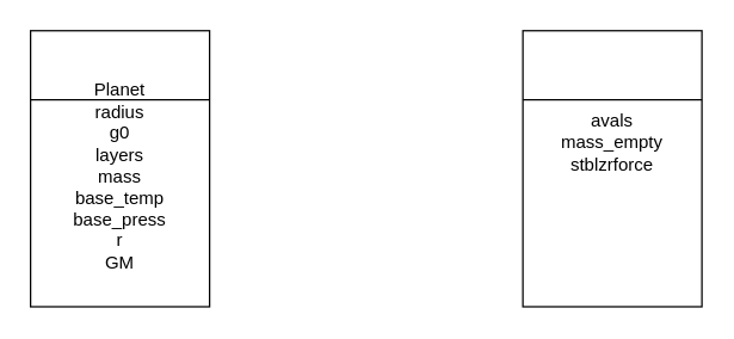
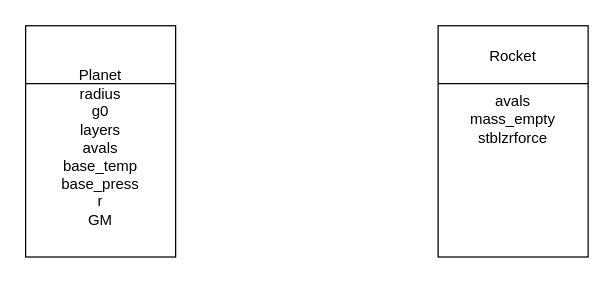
  <mxCell id="0" />
  <mxCell id="1" parent="0" />
  <mxCell id="2" value="" style="rounded=0;whiteSpace=wrap;html=1;" vertex="1" parent="1"><mxGeometry x="20" y="20" width="120" height="185" as="geometry" /></mxCell>
  <mxCell id="3" value="Planet" style="text;html=1;strokeColor=none;fillColor=none;align=center;verticalAlign=middle;whiteSpace=wrap;rounded=0;" vertex="1" parent="1"><mxGeometry x="60" y="50" width="40" height="20" as="geometry" /></mxCell>
- <mxCell id="4" value="radius&lt;br&gt;g0&lt;br&gt;layers&lt;br&gt;mass&lt;br&gt;base_temp&lt;br&gt;base_press&lt;br&gt;r&lt;br&gt;GM&lt;br&gt;" style="text;html=1;strokeColor=none;fillColor=none;align=center;verticalAlign=middle;whiteSpace=wrap;rounded=0;" vertex="1" parent="1"><mxGeometry x="60" y="115" width="40" height="20" as="geometry" /></mxCell>
+ <mxCell id="4" value="radius&lt;br&gt;g0&lt;br&gt;layers&lt;br&gt;avals&lt;br&gt;base_temp&lt;br&gt;base_press&lt;br&gt;r&lt;br&gt;GM&lt;br&gt;" style="text;html=1;strokeColor=none;fillColor=none;align=center;verticalAlign=middle;whiteSpace=wrap;rounded=0;" vertex="1" parent="1"><mxGeometry x="60" y="115" width="40" height="20" as="geometry" /></mxCell>
  <mxCell id="5" value="" style="endArrow=none;html=1;entryX=1;entryY=0.25;entryDx=0;entryDy=0;exitX=0;exitY=0.25;exitDx=0;exitDy=0;" edge="1" parent="1" source="2" target="2"><mxGeometry width="50" height="50" relative="1" as="geometry"><mxPoint x="60" y="55" as="sourcePoint" /><mxPoint x="110" y="5" as="targetPoint" /></mxGeometry></mxCell>
  <mxCell id="6" value="" style="rounded=0;whiteSpace=wrap;html=1;" vertex="1" parent="1"><mxGeometry x="350" y="20" width="120" height="185" as="geometry" /></mxCell>
  <mxCell id="7" value="" style="endArrow=none;html=1;entryX=1;entryY=0.25;entryDx=0;entryDy=0;exitX=0;exitY=0.25;exitDx=0;exitDy=0;" edge="1" parent="1" source="6" target="6"><mxGeometry width="50" height="50" relative="1" as="geometry"><mxPoint x="330" y="255" as="sourcePoint" /><mxPoint x="380" y="205" as="targetPoint" /></mxGeometry></mxCell>
+ <mxCell id="8" value="Rocket" style="text;html=1;strokeColor=none;fillColor=none;align=center;verticalAlign=middle;whiteSpace=wrap;rounded=0;" vertex="1" parent="1"><mxGeometry x="390" y="35" width="40" height="20" as="geometry" /></mxCell>
  <mxCell id="9" value="avals&lt;br&gt;mass_empty&lt;br&gt;stblzrforce" style="text;html=1;strokeColor=none;fillColor=none;align=center;verticalAlign=middle;whiteSpace=wrap;rounded=0;" vertex="1" parent="1"><mxGeometry x="390" y="85" width="40" height="20" as="geometry" /></mxCell>
